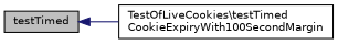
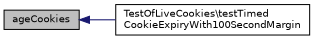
  digraph {
    rankdir=LR
    node [color=black fontname=Helvetica fontsize=10 shape=record style=filled]
-   n1 [fillcolor=grey75 fontcolor=black height=0.2 label=testTimed width=0.4]
+   n1 [fillcolor=grey75 fontcolor=black height=0.2 label=ageCookies width=0.4]
    n2 [fillcolor=white height=0.2 label="TestOfLiveCookies\\testTimed\lCookieExpiryWith100SecondMargin" width=0.4]
    n1 -> n2 [color=midnightblue dir=back fontname=Helvetica fontsize=10 labelfontname=Helvetica labelfontsize=10 style=solid]
  }
